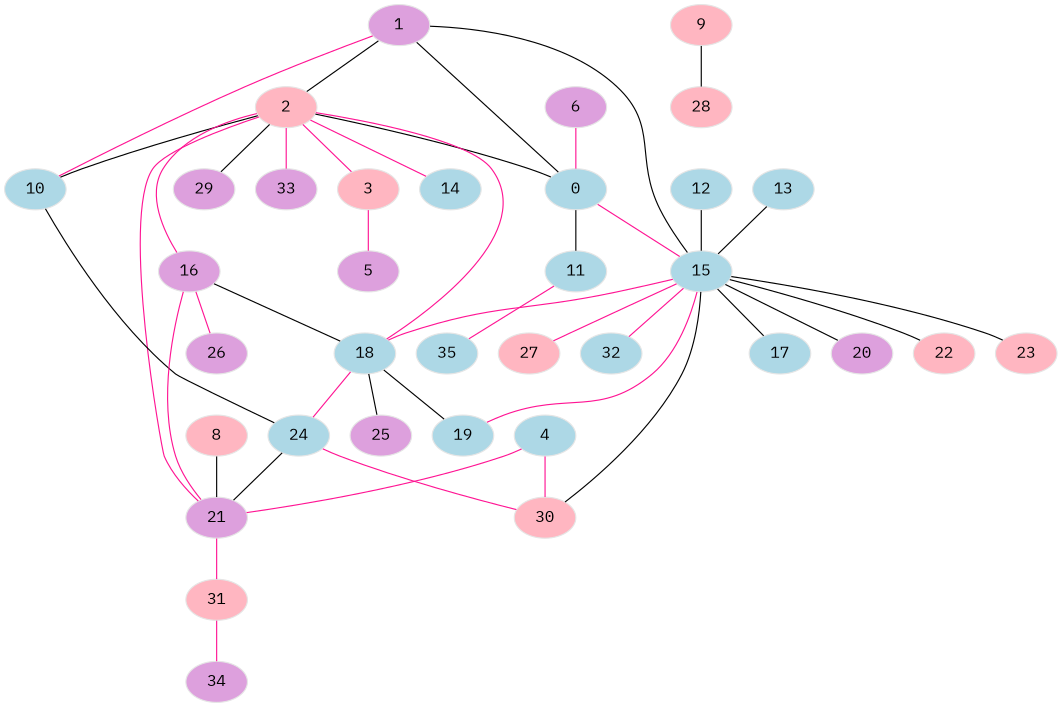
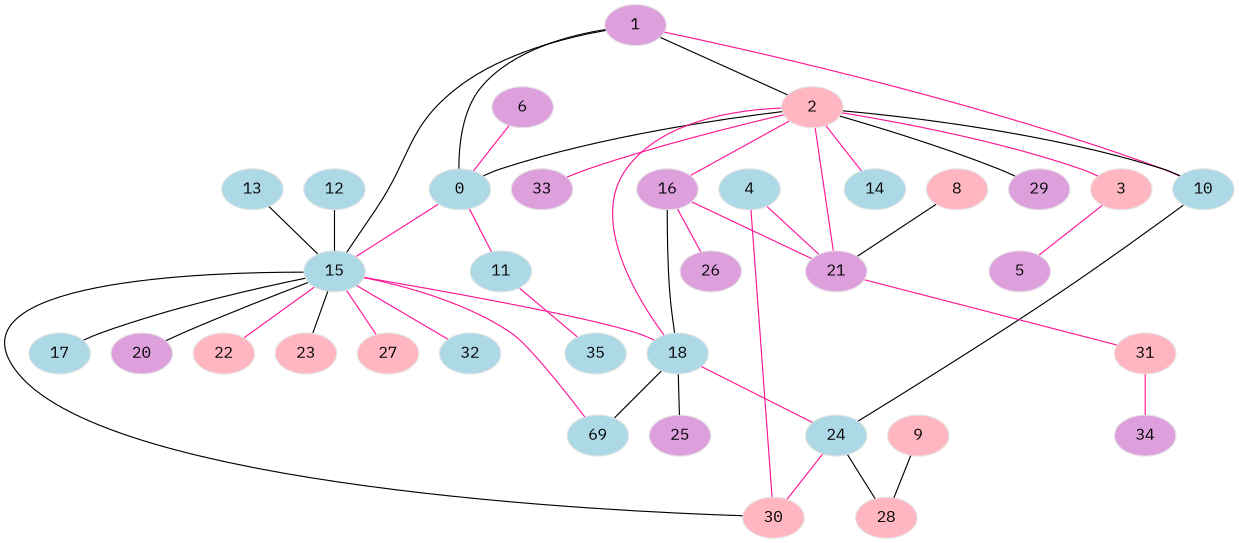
  graph {
    fontname="IBM Plex Mono"
    node [color=gray90 fillcolor=lightblue fontname="IBM Plex Mono" style=filled]
    edge [color=deeppink fontname="IBM Plex Mono" weight=1.0]
    1 [fillcolor=plum]
    2 [fillcolor=lightpink]
    n3 [label=0]
    10
    15
    3 [fillcolor=lightpink]
    14
    16 [fillcolor=plum]
    18
    21 [fillcolor=plum]
    29 [fillcolor=plum]
    33 [fillcolor=plum]
    11
    24
-   19
+   19 [label=69]
    30 [fillcolor=lightpink]
    17
    20 [fillcolor=plum]
    22 [fillcolor=lightpink]
    23 [fillcolor=lightpink]
    27 [fillcolor=lightpink]
    32
    5 [fillcolor=plum]
    26 [fillcolor=plum]
    25 [fillcolor=plum]
    31 [fillcolor=lightpink]
    4
    6 [fillcolor=plum]
    35
    8 [fillcolor=lightpink]
    9 [fillcolor=lightpink]
    28 [fillcolor=lightpink]
    12
    13
    34 [fillcolor=plum]
    1 -- 2 [color=black]
    1 -- n3 [color=black]
    1 -- 10
    1 -- 15 [color=black]
    2 -- n3 [color=black]
    2 -- 10 [color=black weight=2.0]
    2 -- 3
    2 -- 14
    2 -- 16
    2 -- 18
    2 -- 21
    2 -- 29 [color=black]
    2 -- 33
    n3 -- 15
-   n3 -- 11 [color=black]
+   n3 -- 11
    10 -- 24 [color=black]
    15 -- 18
    15 -- 19
    15 -- 30 [color=black]
    15 -- 17 [color=black]
    15 -- 20 [color=black]
-   15 -- 22 [color=black]
+   15 -- 22
    15 -- 23 [color=black]
    15 -- 27
    15 -- 32
    3 -- 5
    16 -- 18 [color=black]
    16 -- 21
    16 -- 26
    18 -- 24
    18 -- 19 [color=black weight=2.0]
    18 -- 25 [color=black]
    21 -- 31
    11 -- 35
    24 -- 30
-   24 -- 21 [color=black]
+   24 -- 28 [color=black]
    31 -- 34
    4 -- 21
    4 -- 30
    6 -- n3
    8 -- 21 [color=black]
    9 -- 28 [color=black]
    12 -- 15 [color=black]
    13 -- 15 [color=black]
  }
